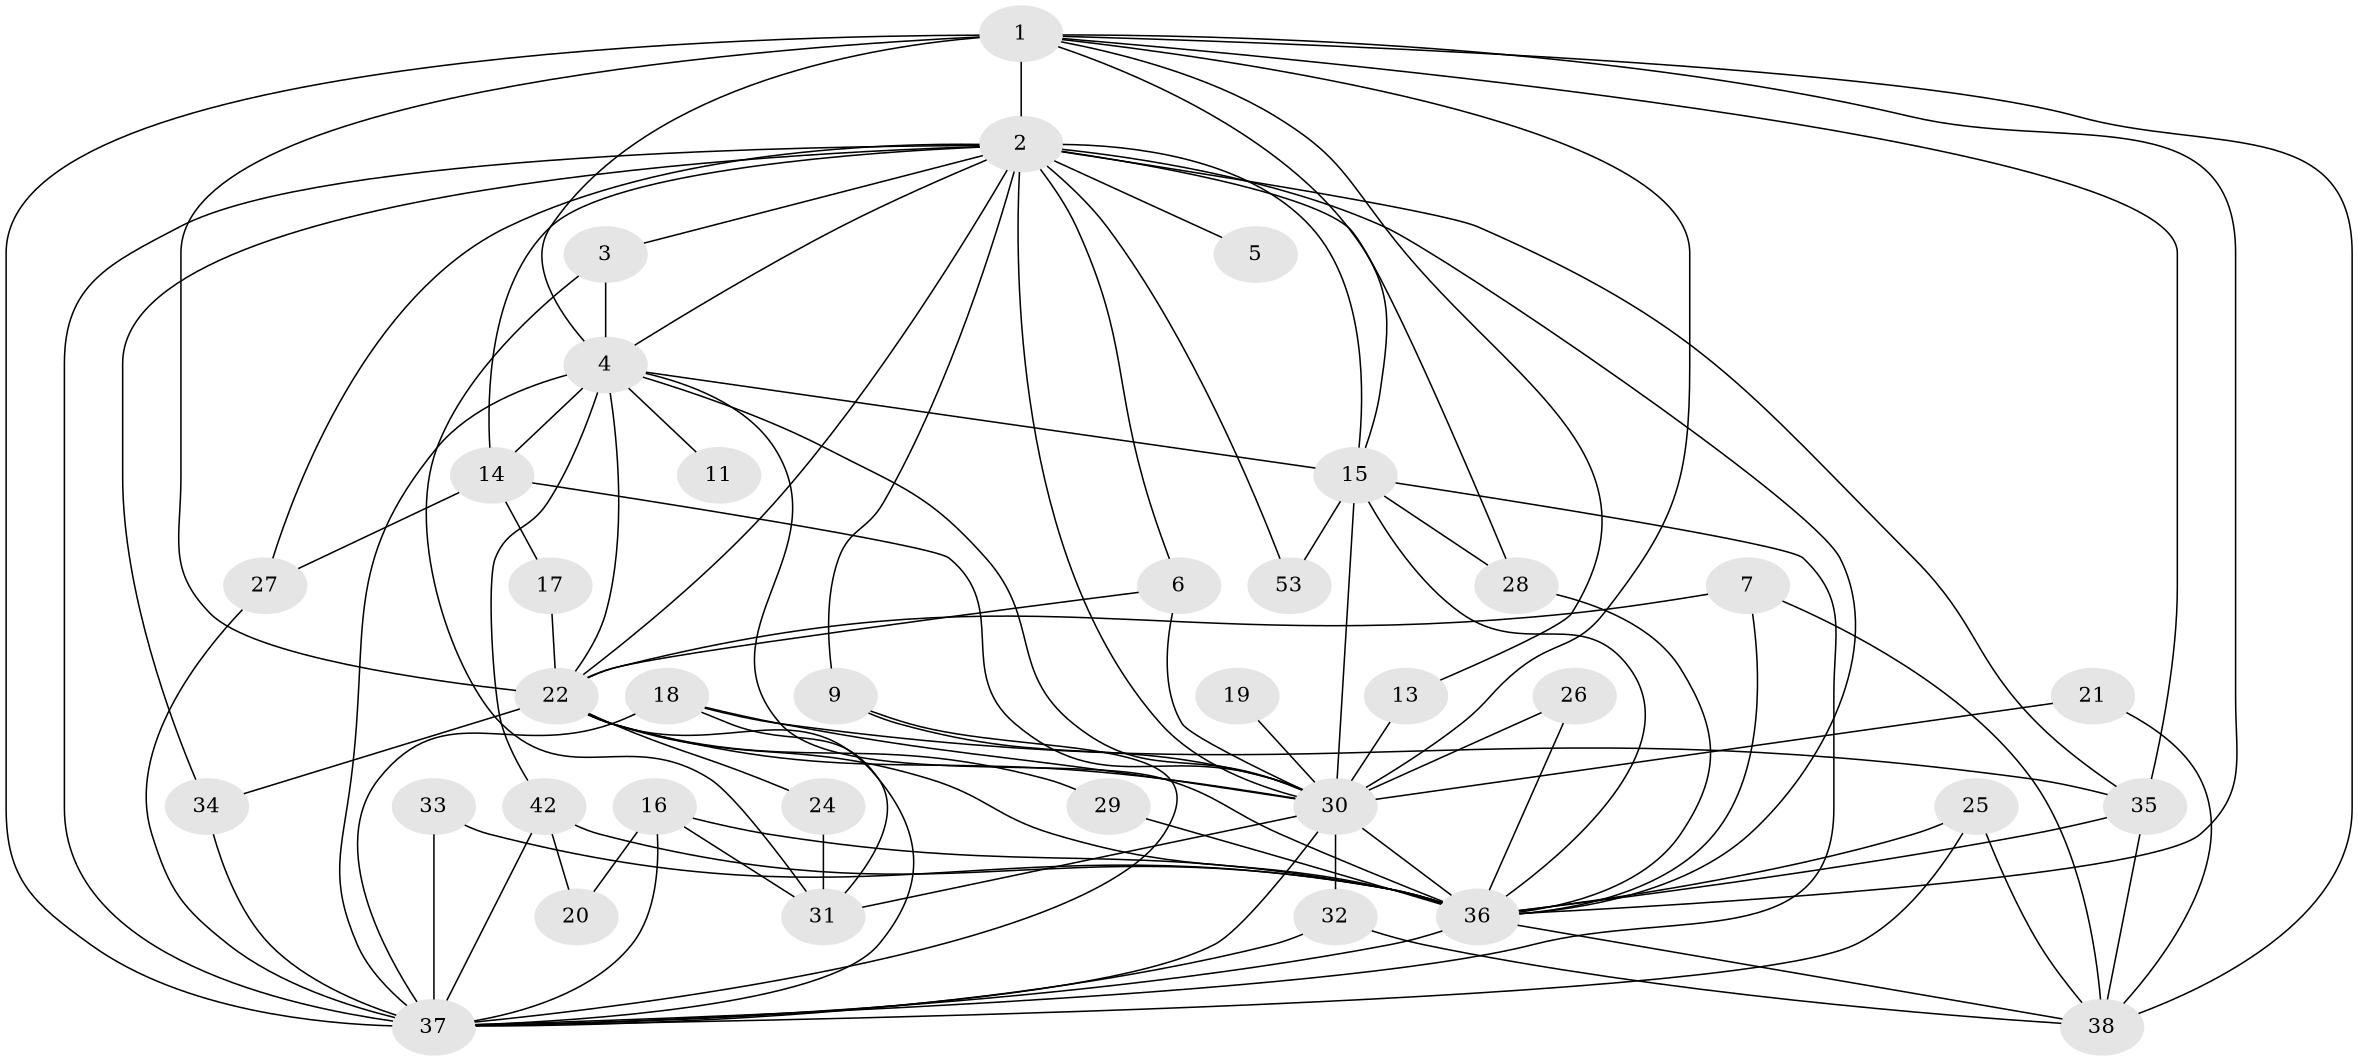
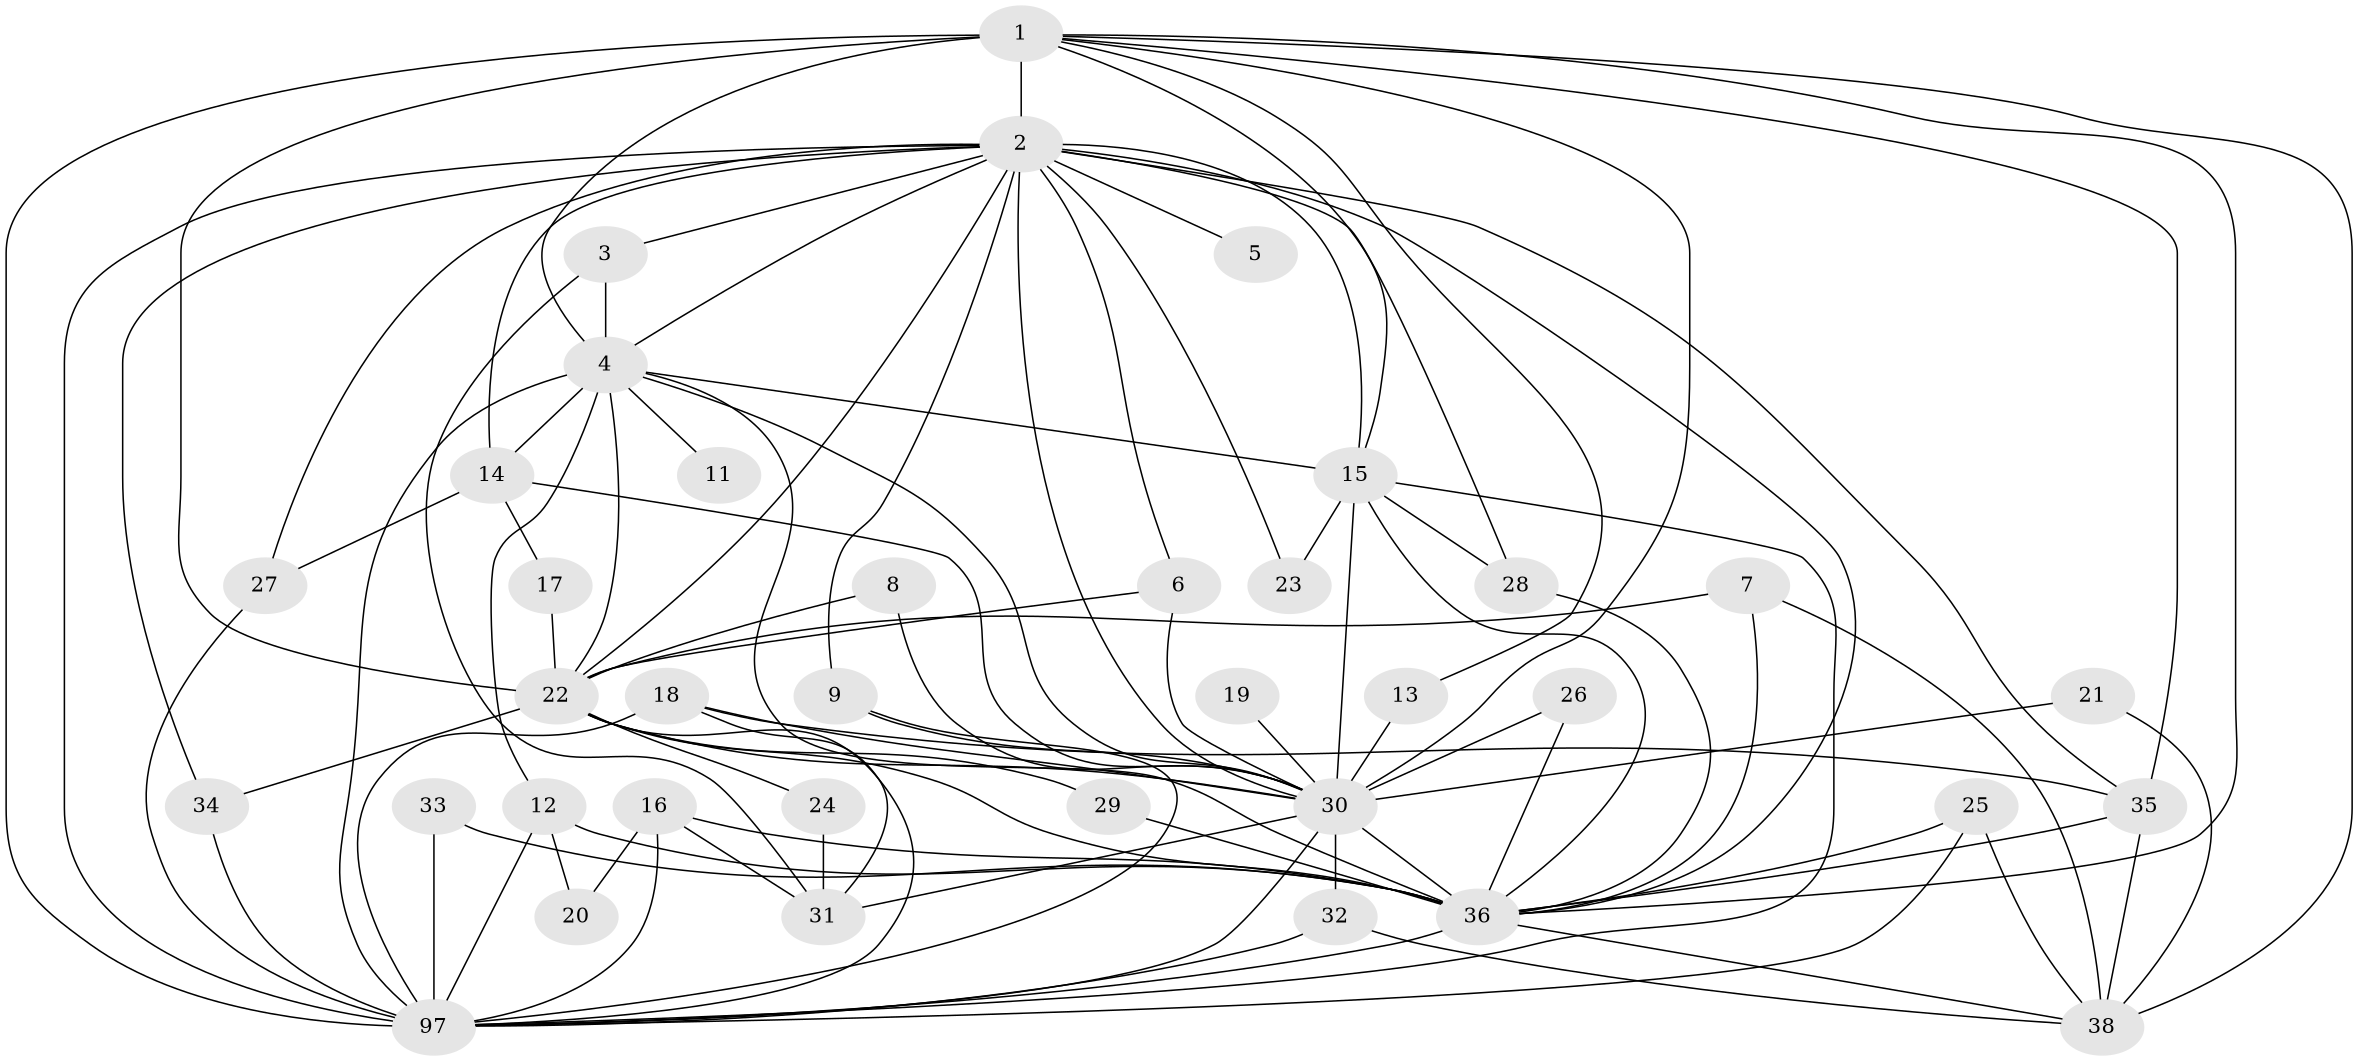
  graph {
    node [color=gray90 style=filled]
    edge [weight=1.0]
    1
    2
    4
    13
    15
    22
    30
    35
    36
-   37
+   37 [label=97]
    38
    3
    5
    6
    9
    14
-   23 [label=53]
+   23
    27
    28
    34
    11
-   12 [label=42]
+   12
    24
    29
    31
    32
    17
    20
    7
+   8
    16
    18
    19
    21
    25
    26
    33
    1 -- 2 [weight=2.0]
    1 -- 4 [weight=2.0]
    1 -- 13
    1 -- 15 [weight=2.0]
    1 -- 22 [weight=3.0]
    1 -- 30 [weight=2.0]
    1 -- 35
    1 -- 36 [weight=3.0]
    1 -- 37 [weight=5.0]
    1 -- 38 [weight=2.0]
    2 -- 4
    2 -- 15 [weight=2.0]
    2 -- 22
    2 -- 30
    2 -- 35
    2 -- 36
    2 -- 37 [weight=3.0]
    2 -- 3
    2 -- 5
    2 -- 6
    2 -- 9
    2 -- 14
    2 -- 23
    2 -- 27
    2 -- 28
    2 -- 34
    4 -- 15
    4 -- 22
    4 -- 30
    4 -- 36
    4 -- 37 [weight=3.0]
    4 -- 14
    4 -- 11
    4 -- 12
    13 -- 30 [weight=2.0]
    15 -- 30 [weight=2.0]
    15 -- 36
    15 -- 37 [weight=2.0]
    15 -- 23 [weight=2.0]
    15 -- 28
    22 -- 30 [weight=2.0]
    22 -- 36 [weight=2.0]
    22 -- 37 [weight=3.0]
    22 -- 34
    22 -- 24
    22 -- 29
    30 -- 36
    30 -- 37 [weight=3.0]
    30 -- 31 [weight=2.0]
    30 -- 32
    35 -- 36
    35 -- 38
    36 -- 37 [weight=2.0]
    36 -- 38
    3 -- 4
    3 -- 31
    6 -- 22
    6 -- 30
    9 -- 30
    9 -- 37
    14 -- 30
    14 -- 27 [weight=2.0]
    14 -- 17
    27 -- 37
    28 -- 36
    34 -- 37
    12 -- 36
    12 -- 37
    12 -- 20
    24 -- 31
    29 -- 36 [weight=2.0]
    32 -- 37
    32 -- 38
    17 -- 22
    7 -- 22 [weight=2.0]
    7 -- 36
    7 -- 38
+   8 -- 22
+   8 -- 30
    16 -- 36
    16 -- 37
    16 -- 31
    16 -- 20
    18 -- 30
    18 -- 35
    18 -- 37
    18 -- 31
    19 -- 30
    21 -- 30
    21 -- 38
    25 -- 36
    25 -- 37
    25 -- 38
    26 -- 30
    26 -- 36
    33 -- 36
    33 -- 37 [weight=2.0]
  }
